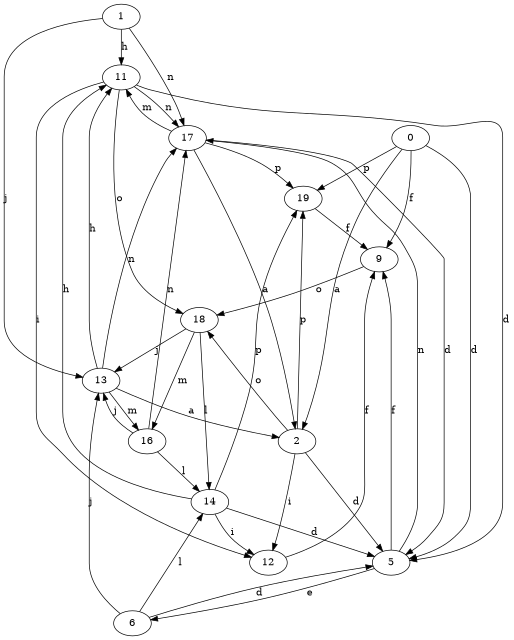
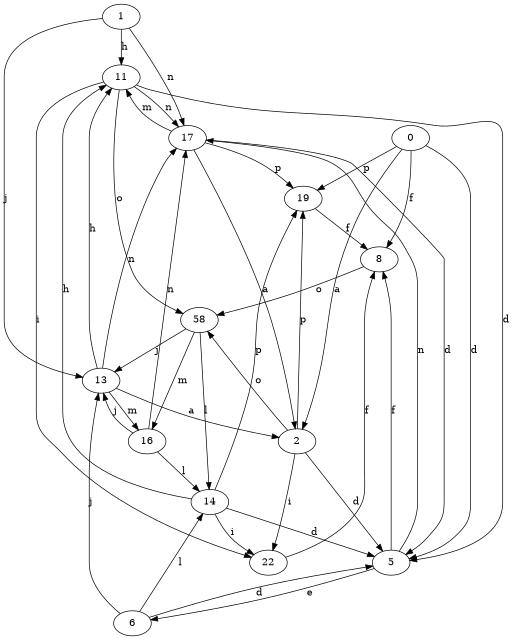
  strict digraph {
    1
    11
    13
    17
    5
-   12
-   18
+   12 [label=22]
+   18 [label=58]
    2
    16
    19
-   9
+   9 [label=8]
    6
    14
    0
    1 -> 11 [label=h]
    1 -> 13 [label=j]
    1 -> 17 [label=n]
    11 -> 17 [label=n]
    11 -> 5 [label=d]
    11 -> 12 [label=i]
    11 -> 18 [label=o]
    13 -> 11 [label=h]
    13 -> 17 [label=n]
    13 -> 2 [label=a]
    13 -> 16 [label=m]
    17 -> 11 [label=m]
    17 -> 5 [label=d]
    17 -> 2 [label=a]
    17 -> 19 [label=p]
    5 -> 17 [label=n]
    5 -> 9 [label=f]
    5 -> 6 [label=e]
    12 -> 9 [label=f]
    18 -> 13 [label=j]
    18 -> 16 [label=m]
    18 -> 14 [label=l]
    2 -> 5 [label=d]
    2 -> 12 [label=i]
    2 -> 18 [label=o]
    2 -> 19 [label=p]
    16 -> 13 [label=j]
    16 -> 17 [label=n]
    16 -> 14 [label=l]
    19 -> 9 [label=f]
    9 -> 18 [label=o]
    6 -> 13 [label=j]
    6 -> 5 [label=d]
    6 -> 14 [label=l]
    14 -> 11 [label=h]
    14 -> 5 [label=d]
    14 -> 12 [label=i]
    14 -> 19 [label=p]
    0 -> 5 [label=d]
    0 -> 2 [label=a]
    0 -> 19 [label=p]
    0 -> 9 [label=f]
  }
